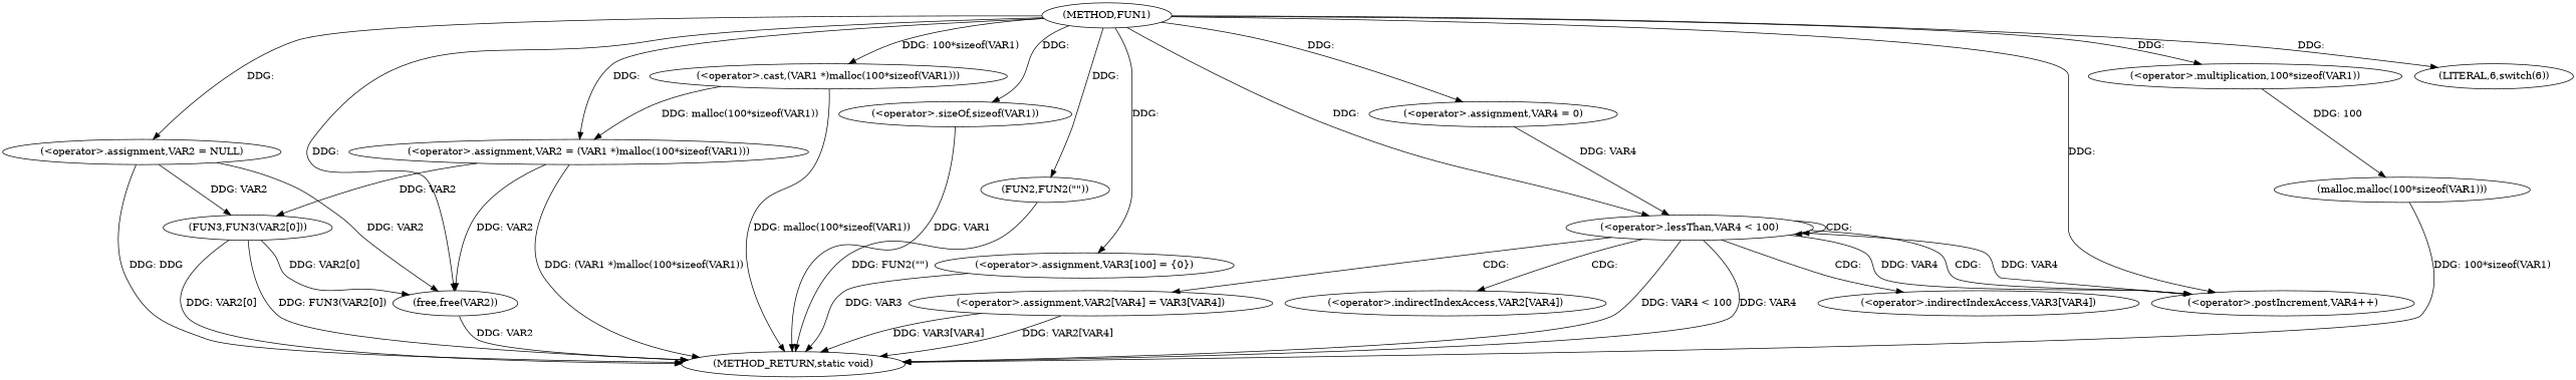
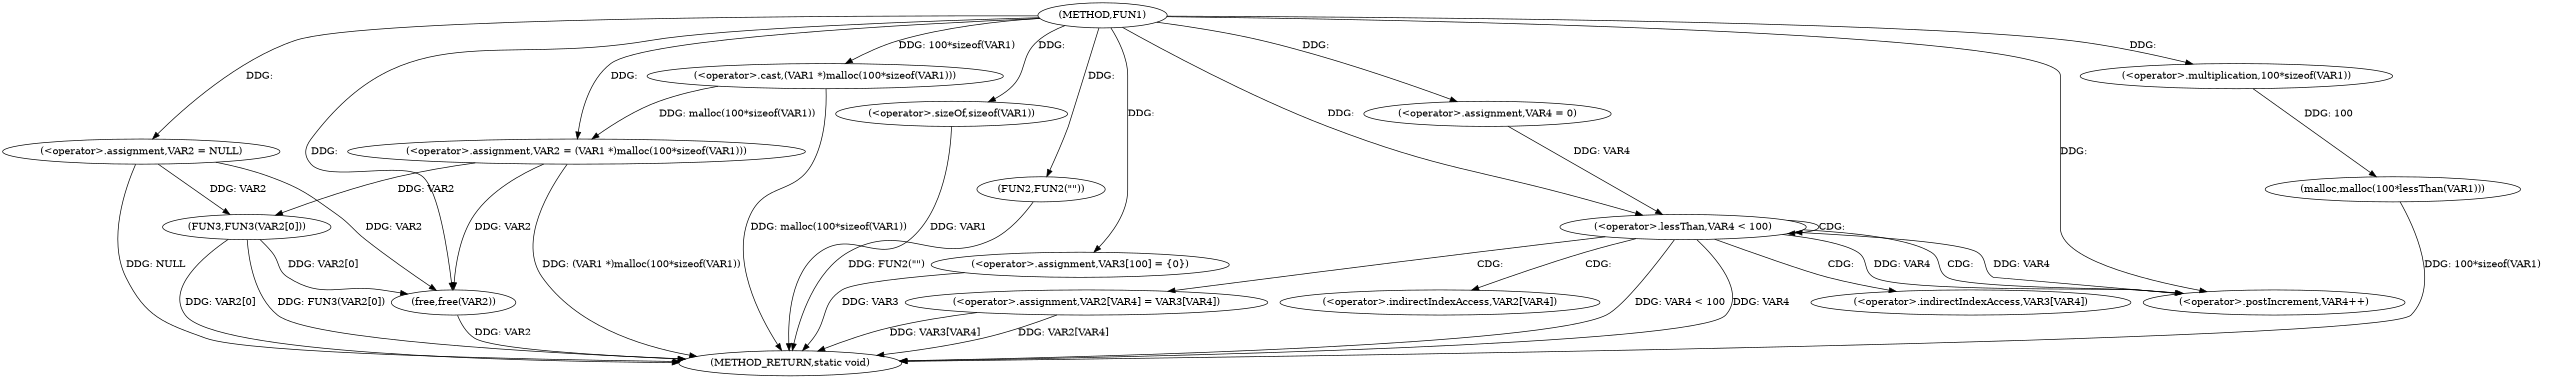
  digraph {
    n1 [label="(METHOD,FUN1)"]
    n2 [label="(<operator>.assignment,VAR2 = NULL)"]
-   n3 [label="(LITERAL,6,switch(6))"]
    n4 [label="(<operator>.assignment,VAR2 = (VAR1 *)malloc(100*sizeof(VAR1)))"]
    n5 [label="(<operator>.multiplication,100*sizeof(VAR1))"]
    n6 [label="(<operator>.sizeOf,sizeof(VAR1))"]
    n7 [label="(FUN2,FUN2(\"\"))"]
    n8 [label="(<operator>.assignment,VAR3[100] = {0})"]
    n9 [label="(<operator>.assignment,VAR4 = 0)"]
    n10 [label="(<operator>.lessThan,VAR4 < 100)"]
    n11 [label="(<operator>.postIncrement,VAR4++)"]
    n12 [label="(free,free(VAR2))"]
    n13 [label="(<operator>.cast,(VAR1 *)malloc(100*sizeof(VAR1)))"]
    n14 [label="(METHOD_RETURN,static void)"]
    n15 [label="(FUN3,FUN3(VAR2[0]))"]
-   n16 [label="(malloc,malloc(100*sizeof(VAR1)))"]
+   n16 [label="(malloc,malloc(100*lessThan(VAR1)))"]
    n17 [label="(<operator>.assignment,VAR2[VAR4] = VAR3[VAR4])"]
    n18 [label="(<operator>.indirectIndexAccess,VAR2[VAR4])"]
    n19 [label="(<operator>.indirectIndexAccess,VAR3[VAR4])"]
    n1 -> n2 [label="DDG: "]
-   n1 -> n3 [label="DDG: "]
    n1 -> n4 [label="DDG: "]
    n1 -> n5 [label="DDG: "]
    n1 -> n6 [label="DDG: "]
    n1 -> n7 [label="DDG: "]
    n1 -> n8 [label="DDG: "]
    n1 -> n9 [label="DDG: "]
    n1 -> n10 [label="DDG: "]
    n1 -> n11 [label="DDG: "]
    n1 -> n12 [label="DDG: "]
    n1 -> n13 [label="DDG: 100*sizeof(VAR1)"]
    n2 -> n12 [label="DDG: VAR2"]
-   n2 -> n14 [label="DDG: DDG"]
+   n2 -> n14 [label="DDG: NULL"]
    n2 -> n15 [label="DDG: VAR2"]
    n4 -> n12 [label="DDG: VAR2"]
    n4 -> n14 [label="DDG: (VAR1 *)malloc(100*sizeof(VAR1))"]
    n4 -> n15 [label="DDG: VAR2"]
    n5 -> n16 [label="DDG: 100"]
    n6 -> n14 [label="DDG: VAR1"]
    n7 -> n14 [label="DDG: FUN2(\"\")"]
    n8 -> n14 [label="DDG: VAR3"]
    n9 -> n10 [label="DDG: VAR4"]
    n10 -> n10 [label="CDG: "]
    n10 -> n11 [label="DDG: VAR4"]
    n10 -> n11 [label="CDG: "]
    n10 -> n14 [label="DDG: VAR4 < 100"]
    n10 -> n14 [label="DDG: VAR4"]
    n10 -> n17 [label="CDG: "]
    n10 -> n18 [label="CDG: "]
    n10 -> n19 [label="CDG: "]
    n11 -> n10 [label="DDG: VAR4"]
    n12 -> n14 [label="DDG: VAR2"]
    n13 -> n4 [label="DDG: malloc(100*sizeof(VAR1))"]
    n13 -> n14 [label="DDG: malloc(100*sizeof(VAR1))"]
    n15 -> n12 [label="DDG: VAR2[0]"]
    n15 -> n14 [label="DDG: VAR2[0]"]
    n15 -> n14 [label="DDG: FUN3(VAR2[0])"]
    n16 -> n14 [label="DDG: 100*sizeof(VAR1)"]
    n17 -> n14 [label="DDG: VAR2[VAR4]"]
    n17 -> n14 [label="DDG: VAR3[VAR4]"]
  }
